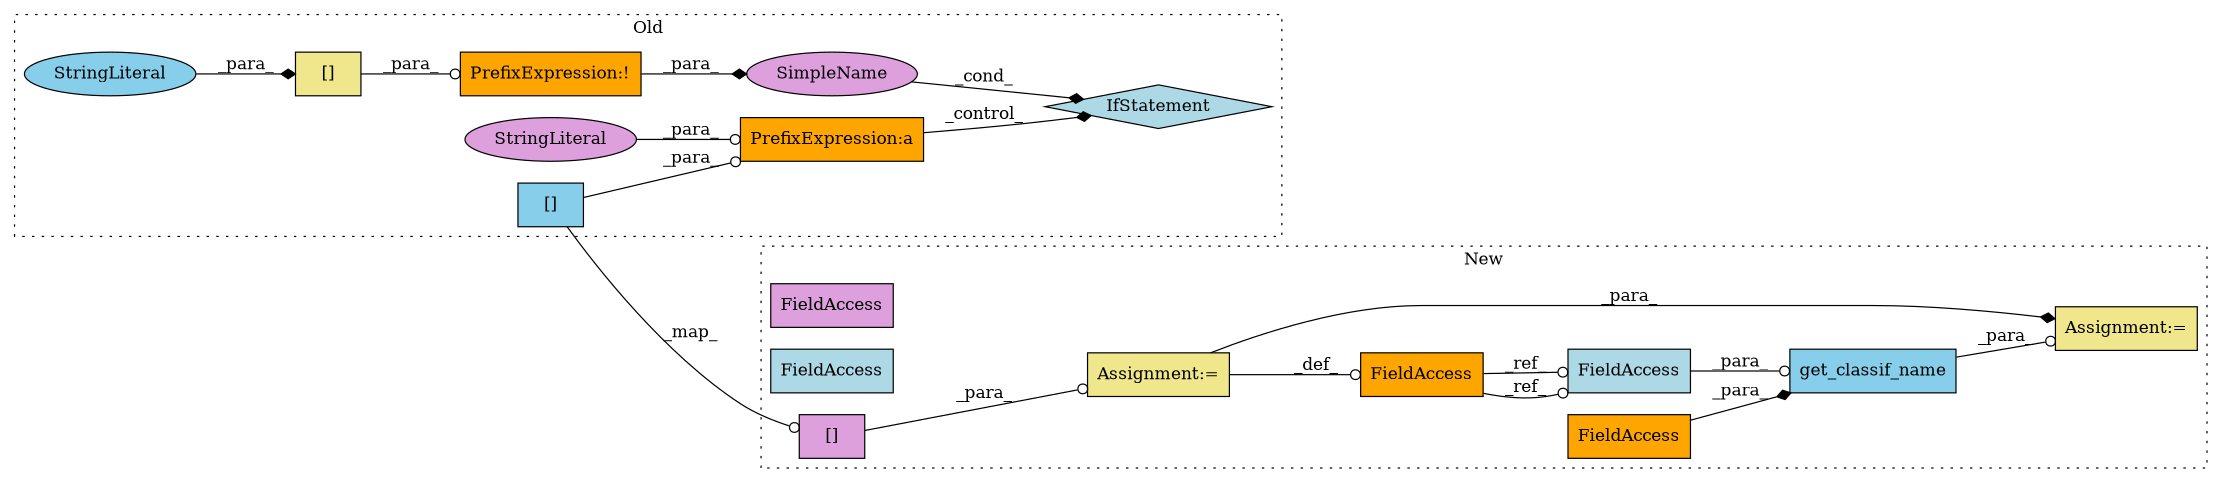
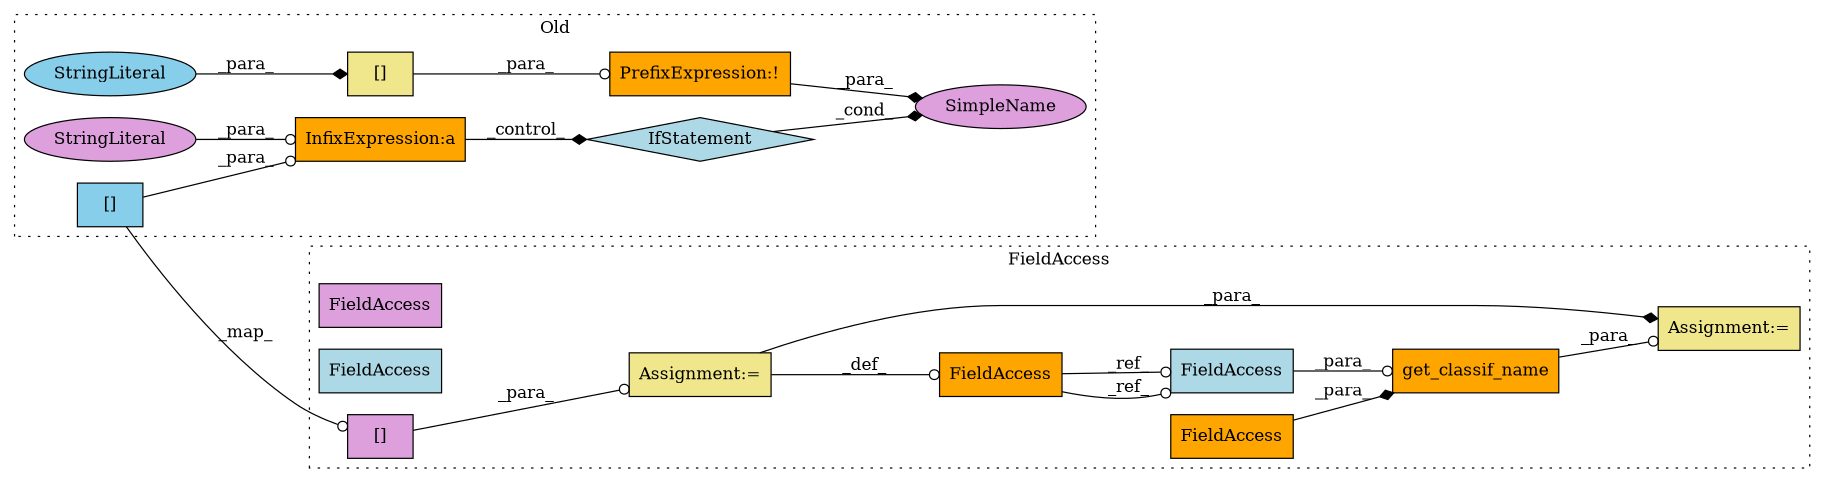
  digraph {
    rankdir=LR
    node [a=22 fillcolor=orange l=1 s=8340 shape=box style=filled]
    edge [arrowhead=odot]
    n1 [a=25 fillcolor=lightblue l=3 label=IfStatement s=8717 shape=diamond]
-   n2 [a=27 l=3 label="PrefixExpression:a" s=8750]
+   n2 [a=27 l=3 label="InfixExpression:a" s=8750]
    n3 [a=38 label="PrefixExpression:!" s=8696]
    n4 [a=2 fillcolor=khaki l="7,1" label="[]" s="8697,8716"]
    n5 [a=42 fillcolor=plum label=SimpleName shape=ellipse l="" s=""]
    n6 [a=45 fillcolor=skyblue l=12 label=StringLiteral s=8704 shape=ellipse]
    n7 [a=45 fillcolor=plum l=10 label=StringLiteral s=8740 shape=ellipse]
    n8 [a=2 fillcolor=skyblue l="7,1" label="[]" s="8753,8772"]
-   n9 [a=32 fillcolor=skyblue l="17,1" label=get_classif_name s="8323,8378"]
+   n9 [a=32 l="17,1" label=get_classif_name s="8323,8378"]
    n10 [fillcolor=plum l=22 label=FieldAccess]
    n11 [l=22 label=FieldAccess s=8163]
    n12 [fillcolor=lightblue l=15 label=FieldAccess s=8363]
    n13 [a=7 fillcolor=khaki label="Assignment:=" s=8185]
    n14 [a=2 fillcolor=plum l="7,1" label="[]" s="8186,8205"]
    n15 [a=7 fillcolor=khaki label="Assignment:=" s=8322]
    n16 [l=15 label=FieldAccess s=8363]
    n17 [fillcolor=lightblue l=22 label=FieldAccess]
    subgraph cluster_1 {
      label=Old
      style=dotted
      n1
      n2
      n3
      n4
      n5
      n6
      n7
      n8
    }
    subgraph cluster_2 {
-     label=New
+     label=FieldAccess
      style=dotted
      n9
      n10
      n11
      n12
      n13
      n14
      n15
      n16
      n17
    }
    n2 -> n1 [arrowhead=diamond label=_control_]
    n3 -> n5 [arrowhead=diamond label=_para_]
    n4 -> n3 [label=_para_]
-   n5 -> n1 [arrowhead=diamond label=_cond_]
+   n1 -> n5 [arrowhead=diamond label=_cond_]
    n6 -> n4 [arrowhead=diamond label=_para_]
    n7 -> n2 [label=_para_]
    n8 -> n2 [label=_para_]
    n8 -> n14 [label=_map_]
    n9 -> n15 [label=_para_]
    n11 -> n17 [label=_ref_]
    n11 -> n17 [label=_ref_]
    n13 -> n11 [label=_def_]
    n13 -> n15 [arrowhead=diamond label=_para_]
    n14 -> n13 [label=_para_]
    n16 -> n9 [arrowhead=diamond label=_para_]
    n17 -> n9 [label=_para_]
  }
